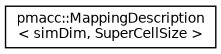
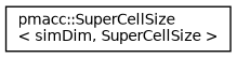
  digraph {
    rankdir=TB
-   n1 [color=black fillcolor=white fontname=Helvetica fontsize=10 height=0.2 label="pmacc::MappingDescription\l\< simDim, SuperCellSize \>" shape=record style=filled width=0.4]
+   n1 [color=black fillcolor=white fontname=Helvetica fontsize=10 height=0.2 label="pmacc::SuperCellSize\l\< simDim, SuperCellSize \>" shape=record style=filled width=0.4]
  }
